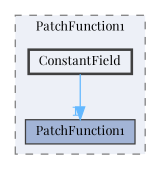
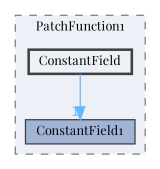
  digraph {
    compound=true
    fontname="Playfair Display"
    node [color=grey25 fontname="Playfair Display" fontsize=10 shape=box]
-   n1 [fillcolor="#a2b4d6" height=0.2 label=PatchFunction1 style=filled width=0.4]
+   n1 [fillcolor="#a2b4d6" height=0.2 label=ConstantField1 style=filled width=0.4]
    n2 [fillcolor="#edf0f7" height=0.2 label=ConstantField style="filled,bold" width=0.4]
    subgraph cluster_1 {
      bgcolor="#edf0f7"
      fontsize=10
      label=PatchFunction1
      pencolor=grey50
      style="filled,dashed"
      n1
      n2
    }
    n2 -> n1 [color=steelblue1 fontcolor=steelblue1 fontname="Playfair Display" fontsize=10 headlabel=1 labeldistance=1.5 labelfontname=Helvetica labelfontsize=10]
  }
